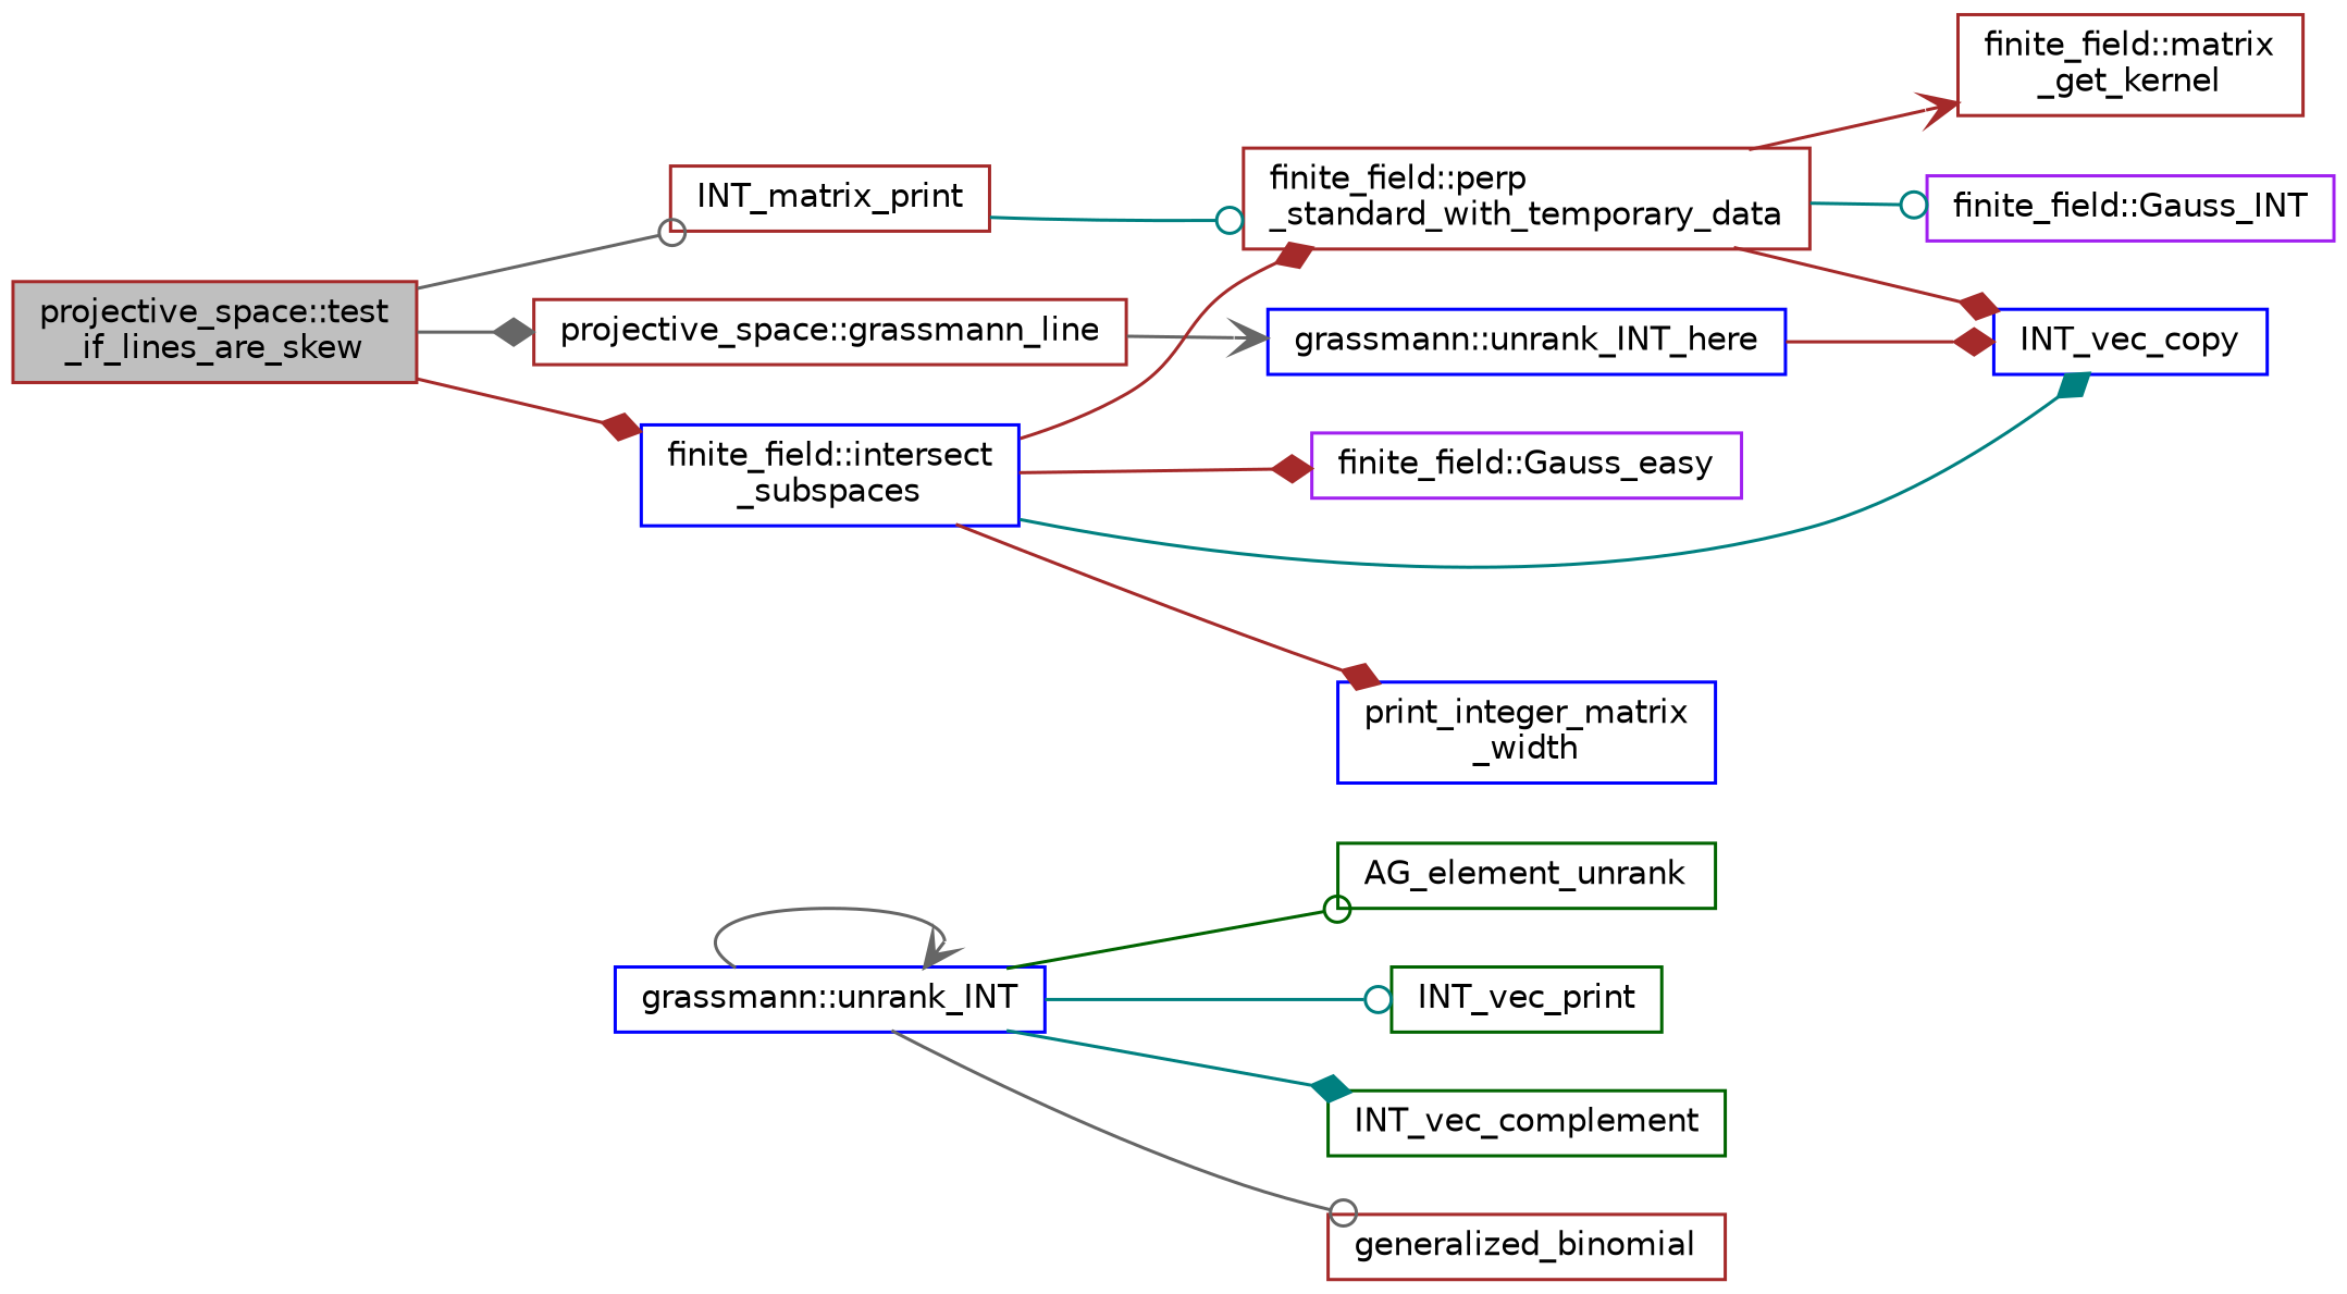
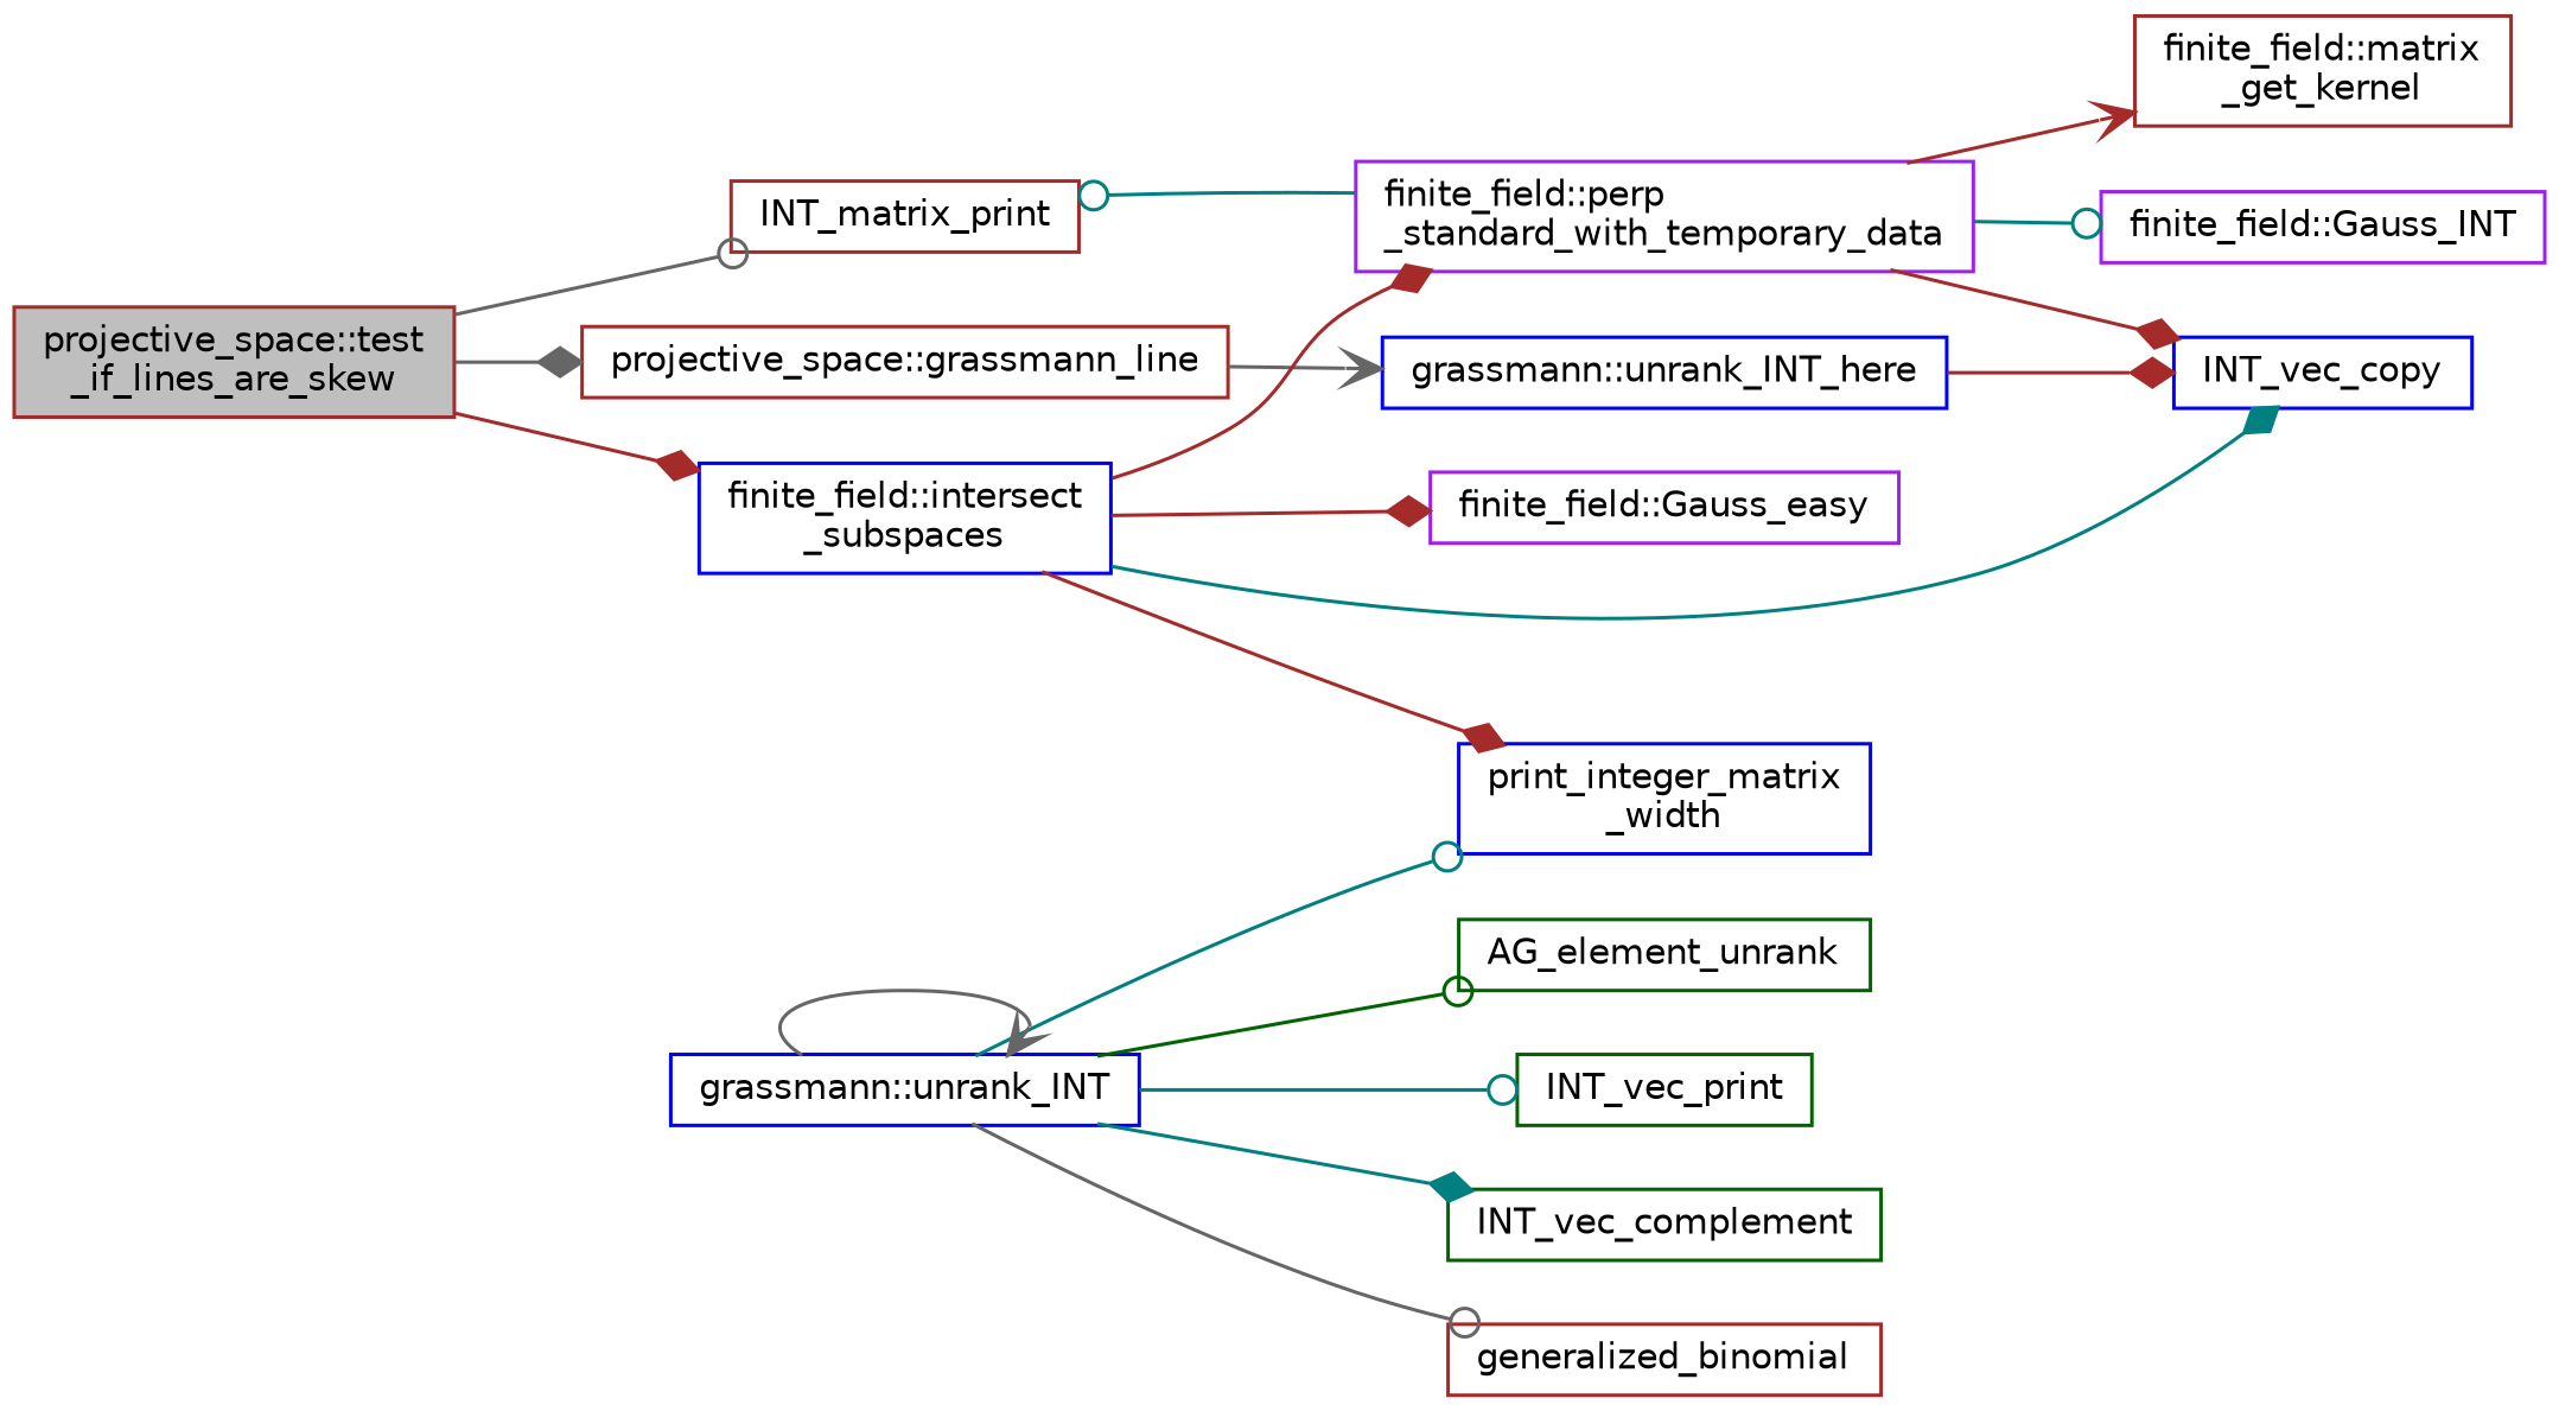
  digraph {
    rankdir=LR
    node [color=brown fillcolor=white fontname=Helvetica fontsize=10 shape=record style=filled]
    edge [arrowhead=diamond color=brown fontname=Helvetica fontsize=10 labelfontname=Helvetica labelfontsize=10 style=solid]
    n1 [fillcolor=grey75 fontcolor=black height=0.2 label="projective_space::test\l_if_lines_are_skew" width=0.4]
    n2 [height=0.2 label="projective_space::grassmann_line" width=0.4]
    n3 [height=0.2 label=INT_matrix_print width=0.4]
    n4 [color=blue height=0.2 label="finite_field::intersect\l_subspaces" width=0.4]
    n5 [color=blue height=0.2 label="grassmann::unrank_INT_here" width=0.4]
    n6 [color=blue height=0.2 label=INT_vec_copy width=0.4]
    n7 [color=blue height=0.2 label="print_integer_matrix\l_width" width=0.4]
-   n8 [height=0.2 label="finite_field::perp\l_standard_with_temporary_data" width=0.4]
+   n8 [color=purple height=0.2 label="finite_field::perp\l_standard_with_temporary_data" width=0.4]
    n9 [color=purple height=0.2 label="finite_field::Gauss_easy" width=0.4]
    n10 [color=blue height=0.2 label="grassmann::unrank_INT" width=0.4]
    n11 [height=0.2 label=generalized_binomial width=0.4]
    n12 [color=darkgreen height=0.2 label=AG_element_unrank width=0.4]
    n13 [color=darkgreen height=0.2 label=INT_vec_print width=0.4]
    n14 [color=darkgreen height=0.2 label=INT_vec_complement width=0.4]
    n15 [color=purple height=0.2 label="finite_field::Gauss_INT" width=0.4]
    n16 [height=0.2 label="finite_field::matrix\l_get_kernel" width=0.4]
    n1 -> n2 [color=gray40]
    n1 -> n3 [arrowhead=odot color=gray40]
    n1 -> n4
    n2 -> n5 [arrowhead=vee color=gray40]
    n4 -> n6 [color=teal]
    n4 -> n7
    n4 -> n8
    n4 -> n9
    n5 -> n6
-   n3 -> n8 [arrowhead=odot color=teal]
+   n8 -> n3 [arrowhead=odot color=teal]
    n8 -> n6
    n8 -> n15 [arrowhead=odot color=teal]
    n8 -> n16 [arrowhead=vee]
+   n10 -> n7 [arrowhead=odot color=teal]
    n10 -> n10 [arrowhead=vee color=gray40]
    n10 -> n11 [arrowhead=odot color=gray40]
    n10 -> n12 [arrowhead=odot color=darkgreen]
    n10 -> n13 [arrowhead=odot color=teal]
    n10 -> n14 [color=teal]
  }
